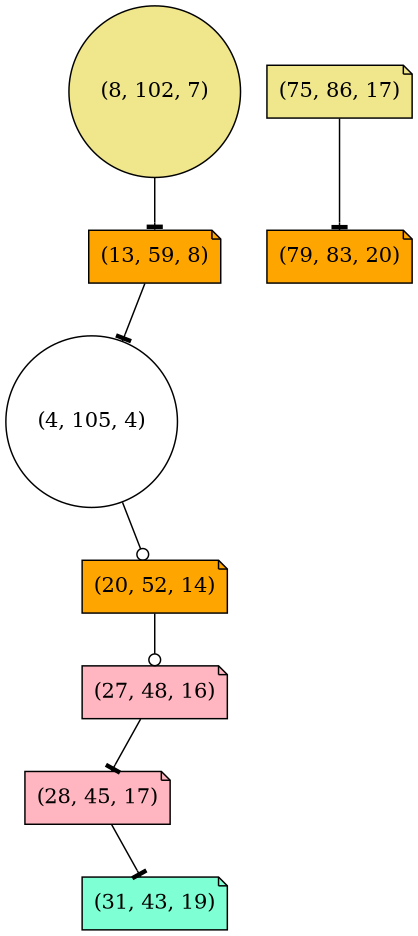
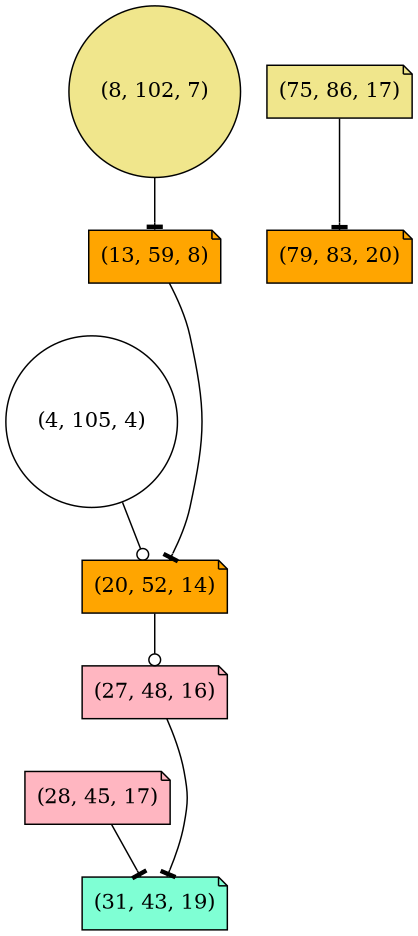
  digraph {
    node [fillcolor=orange shape=note style=filled]
    edge [arrowhead=tee]
    "(4, 105, 4)" [fillcolor=white shape=circle]
    "(20, 52, 14)"
    "(8, 102, 7)" [fillcolor=khaki shape=circle]
    "(13, 59, 8)"
    "(27, 48, 16)" [fillcolor=lightpink]
    "(28, 45, 17)" [fillcolor=lightpink]
    "(31, 43, 19)" [fillcolor=aquamarine]
    "(79, 83, 20)"
    "(75, 86, 17)" [fillcolor=khaki]
    "(4, 105, 4)" -> "(20, 52, 14)" [arrowhead=odot]
    "(20, 52, 14)" -> "(27, 48, 16)" [arrowhead=odot]
    "(8, 102, 7)" -> "(13, 59, 8)"
-   "(13, 59, 8)" -> "(4, 105, 4)"
-   "(27, 48, 16)" -> "(28, 45, 17)"
+   "(13, 59, 8)" -> "(20, 52, 14)"
+   "(27, 48, 16)" -> "(31, 43, 19)"
    "(28, 45, 17)" -> "(31, 43, 19)"
    "(75, 86, 17)" -> "(79, 83, 20)"
  }
